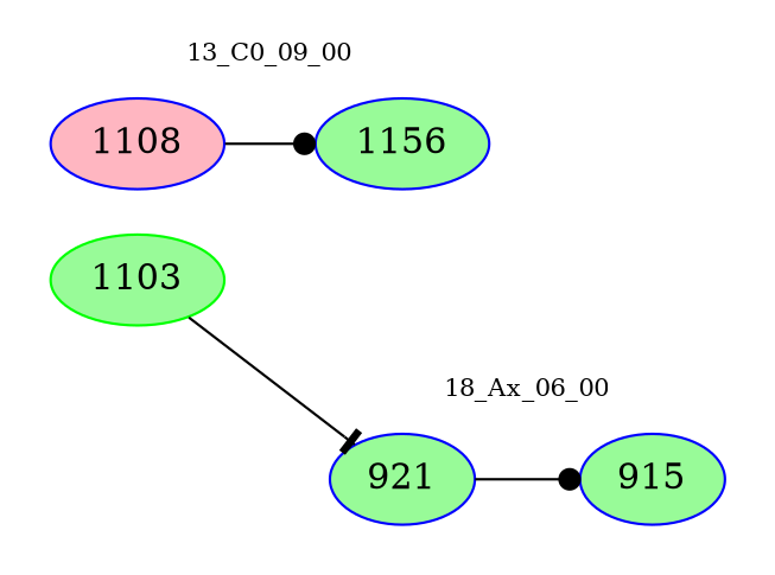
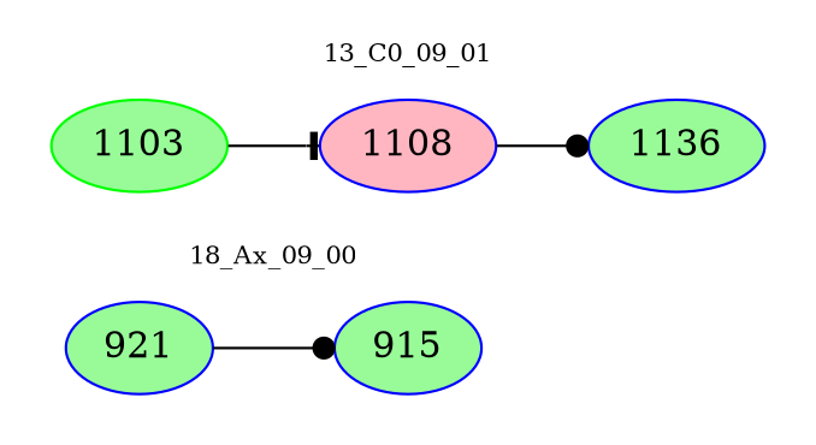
  digraph {
    rankdir=LR
    node [color=blue fillcolor=palegreen style=filled]
    edge [arrowhead=dot color=black]
    n1 [label=921]
    n2 [label=915]
    n3 [color=green label=1103]
    n4 [fillcolor=lightpink label=1108]
-   n5 [label=1156]
+   n5 [label=1136]
    subgraph cluster_1 {
      color=white
      fontsize=10
-     label="18_Ax_06_00"
+     label="18_Ax_09_00"
      n1
      n2
    }
    subgraph cluster_2 {
      color=white
      fontsize=10
-     label="13_C0_09_00"
+     label="13_C0_09_01"
      n3
      n4
      n5
    }
    n1 -> n2
-   n3 -> n1 [arrowhead=tee]
+   n3 -> n4 [arrowhead=tee]
    n4 -> n5
  }
